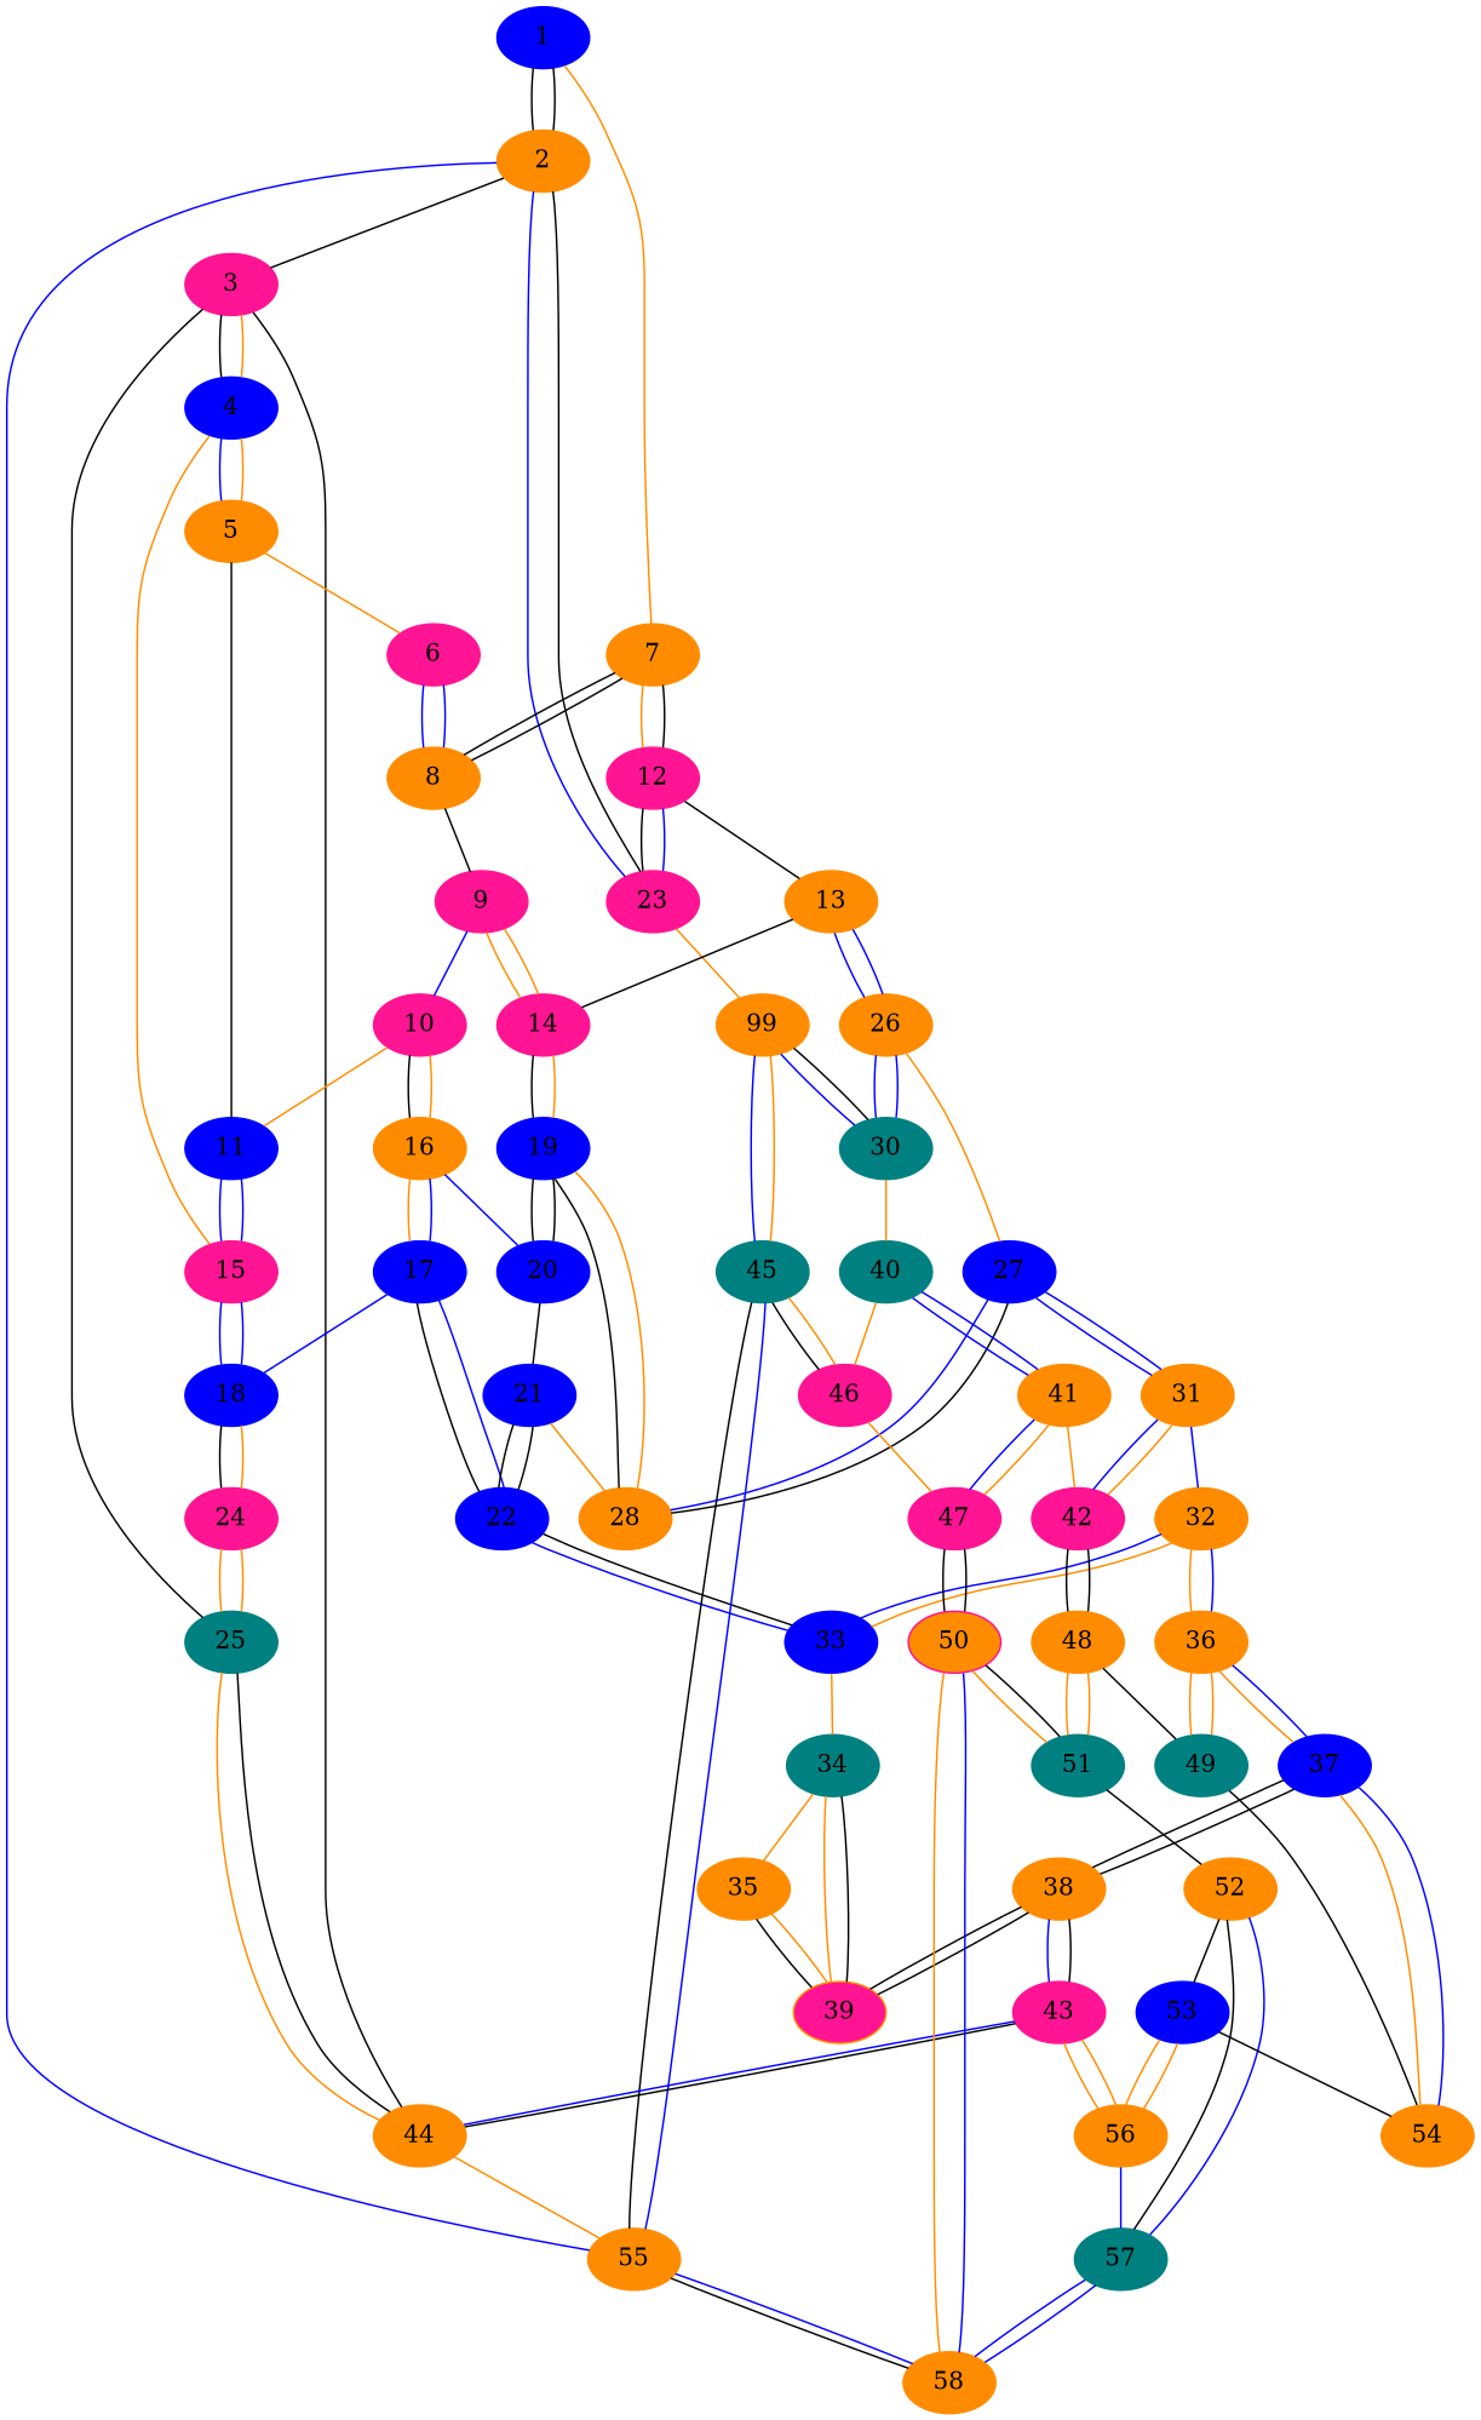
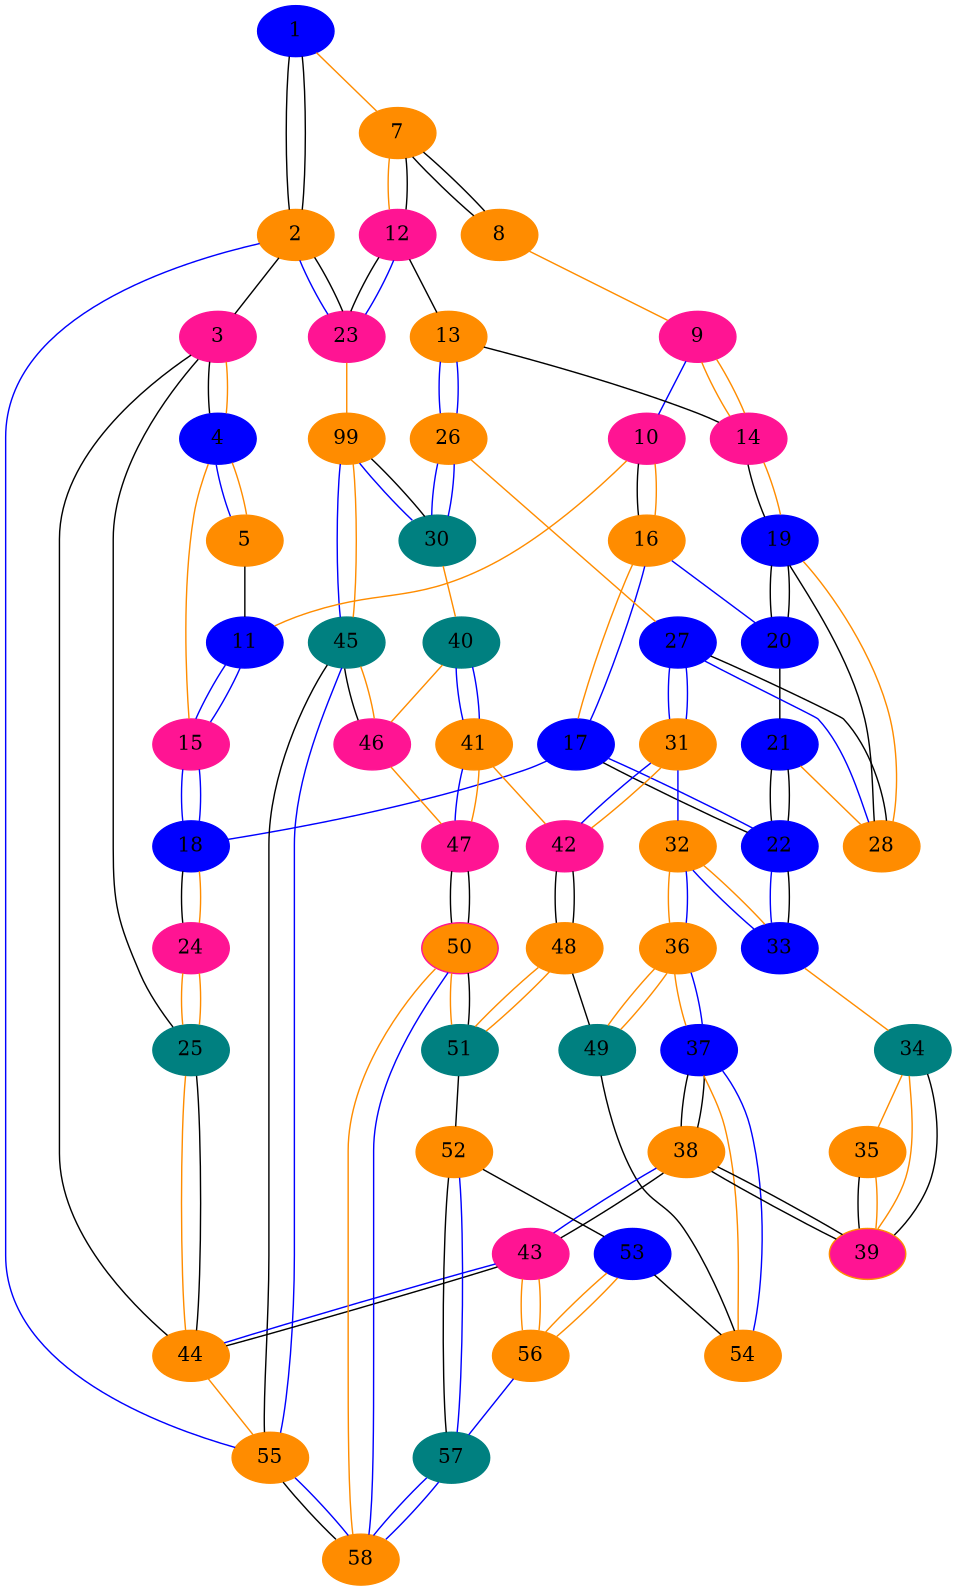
  graph {
    node [color=darkorange style=filled]
    edge [color=black]
    1 [color=blue]
    2
    7
    3 [color=deeppink]
    23 [color=deeppink]
    55
    8
    12 [color=deeppink]
    4 [color=blue]
    25 [color=teal]
    44
    n12 [label=99]
    58
    5
    15 [color=deeppink]
-   6 [color=deeppink]
    11 [color=blue]
    18 [color=blue]
    9 [color=deeppink]
    13
    10 [color=deeppink]
    14 [color=deeppink]
    16
    19 [color=blue]
    17 [color=blue]
    20 [color=blue]
    26
    27 [color=blue]
    30 [color=teal]
    28
    24 [color=deeppink]
    22 [color=blue]
    21 [color=blue]
    33 [color=blue]
    34 [color=teal]
    45 [color=teal]
    39 [fillcolor=deeppink]
    35
    31
    40 [color=teal]
    32
    42 [color=deeppink]
    46 [color=deeppink]
    41
    36
    48
    37 [color=blue]
    49 [color=teal]
    38
    54
    43 [color=deeppink]
    56
    47 [color=deeppink]
    50 [color=deeppink fillcolor=darkorange]
    51 [color=teal]
    57 [color=teal]
    52
    53 [color=blue]
    1 -- 2
    1 -- 2
    1 -- 7 [color=darkorange]
    2 -- 3
    2 -- 23 [color=blue]
    2 -- 23
    2 -- 55 [color=blue]
    7 -- 8
    7 -- 8
    7 -- 12 [color=darkorange]
    7 -- 12
    3 -- 4
    3 -- 4 [color=darkorange]
    3 -- 25
    3 -- 44
    23 -- n12 [color=darkorange]
    55 -- 58
    55 -- 58 [color=blue]
-   8 -- 9
+   8 -- 9 [color=darkorange]
    12 -- 23
    12 -- 23 [color=blue]
    12 -- 13
    4 -- 5 [color=blue]
    4 -- 5 [color=darkorange]
    4 -- 15 [color=darkorange]
    25 -- 44 [color=darkorange]
    25 -- 44
    44 -- 55 [color=darkorange]
    n12 -- 30 [color=blue]
    n12 -- 30
    n12 -- 45 [color=blue]
    n12 -- 45 [color=darkorange]
-   5 -- 6 [color=darkorange]
    5 -- 11
    15 -- 18 [color=blue]
    15 -- 18 [color=blue]
-   6 -- 8 [color=blue]
-   6 -- 8 [color=blue]
    11 -- 15 [color=blue]
    11 -- 15 [color=blue]
    18 -- 24
    18 -- 24 [color=darkorange]
    9 -- 10 [color=blue]
    9 -- 14 [color=darkorange]
    9 -- 14 [color=darkorange]
    13 -- 14
    13 -- 26 [color=blue]
    13 -- 26 [color=blue]
    10 -- 11 [color=darkorange]
    10 -- 16
    10 -- 16 [color=darkorange]
    14 -- 19
    14 -- 19 [color=darkorange]
    16 -- 17 [color=darkorange]
    16 -- 17 [color=blue]
    16 -- 20 [color=blue]
    19 -- 20
    19 -- 20
    19 -- 28
    19 -- 28 [color=darkorange]
    17 -- 18 [color=blue]
    17 -- 22
    17 -- 22 [color=blue]
    20 -- 21
    26 -- 27 [color=darkorange]
    26 -- 30 [color=blue]
    26 -- 30 [color=blue]
    27 -- 28 [color=blue]
    27 -- 28
    27 -- 31 [color=blue]
    27 -- 31 [color=blue]
    30 -- 40 [color=darkorange]
    24 -- 25 [color=darkorange]
    24 -- 25 [color=darkorange]
    22 -- 33 [color=blue]
    22 -- 33
    21 -- 28 [color=darkorange]
    21 -- 22
    21 -- 22
    33 -- 34 [color=darkorange]
    34 -- 39 [color=darkorange]
    34 -- 39
    34 -- 35 [color=darkorange]
    45 -- 55
    45 -- 55 [color=blue]
    45 -- 46
    45 -- 46 [color=darkorange]
    35 -- 39
    35 -- 39 [color=darkorange]
    31 -- 32 [color=blue]
    31 -- 42 [color=blue]
    31 -- 42 [color=darkorange]
    40 -- 46 [color=darkorange]
    40 -- 41 [color=blue]
    40 -- 41 [color=blue]
    32 -- 33 [color=blue]
    32 -- 33 [color=darkorange]
    32 -- 36 [color=darkorange]
    32 -- 36 [color=blue]
    42 -- 48
    42 -- 48
    46 -- 47 [color=darkorange]
    41 -- 42 [color=darkorange]
    41 -- 47 [color=blue]
    41 -- 47 [color=darkorange]
    36 -- 37 [color=darkorange]
    36 -- 37 [color=blue]
    36 -- 49 [color=darkorange]
    36 -- 49 [color=darkorange]
    48 -- 49
    48 -- 51 [color=darkorange]
    48 -- 51 [color=darkorange]
    37 -- 38
    37 -- 38
    37 -- 54 [color=darkorange]
    37 -- 54 [color=blue]
    49 -- 54
    38 -- 39
    38 -- 39
    38 -- 43 [color=blue]
    38 -- 43
    43 -- 44 [color=blue]
    43 -- 44
    43 -- 56 [color=darkorange]
    43 -- 56 [color=darkorange]
    56 -- 57 [color=blue]
    47 -- 50
    47 -- 50
    50 -- 58 [color=darkorange]
    50 -- 58 [color=blue]
    50 -- 51 [color=darkorange]
    50 -- 51
    51 -- 52
    57 -- 58 [color=blue]
    57 -- 58 [color=blue]
    52 -- 57
    52 -- 57 [color=blue]
    52 -- 53
    53 -- 54
    53 -- 56 [color=darkorange]
    53 -- 56 [color=darkorange]
  }
